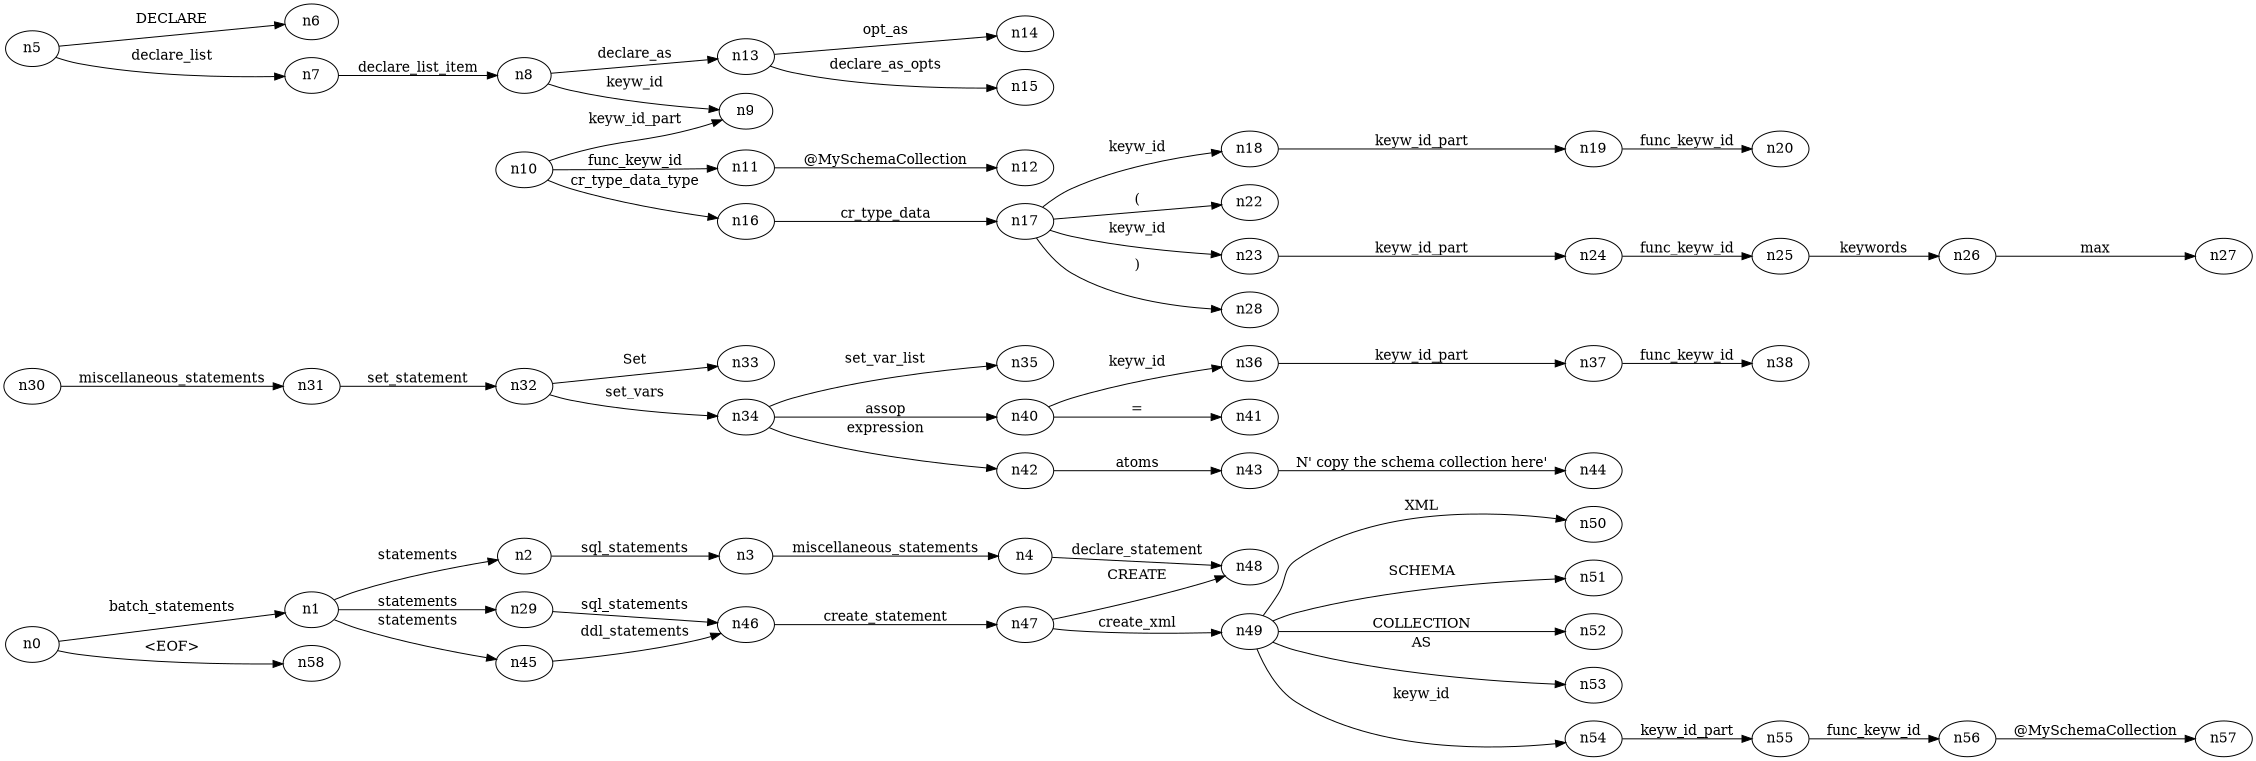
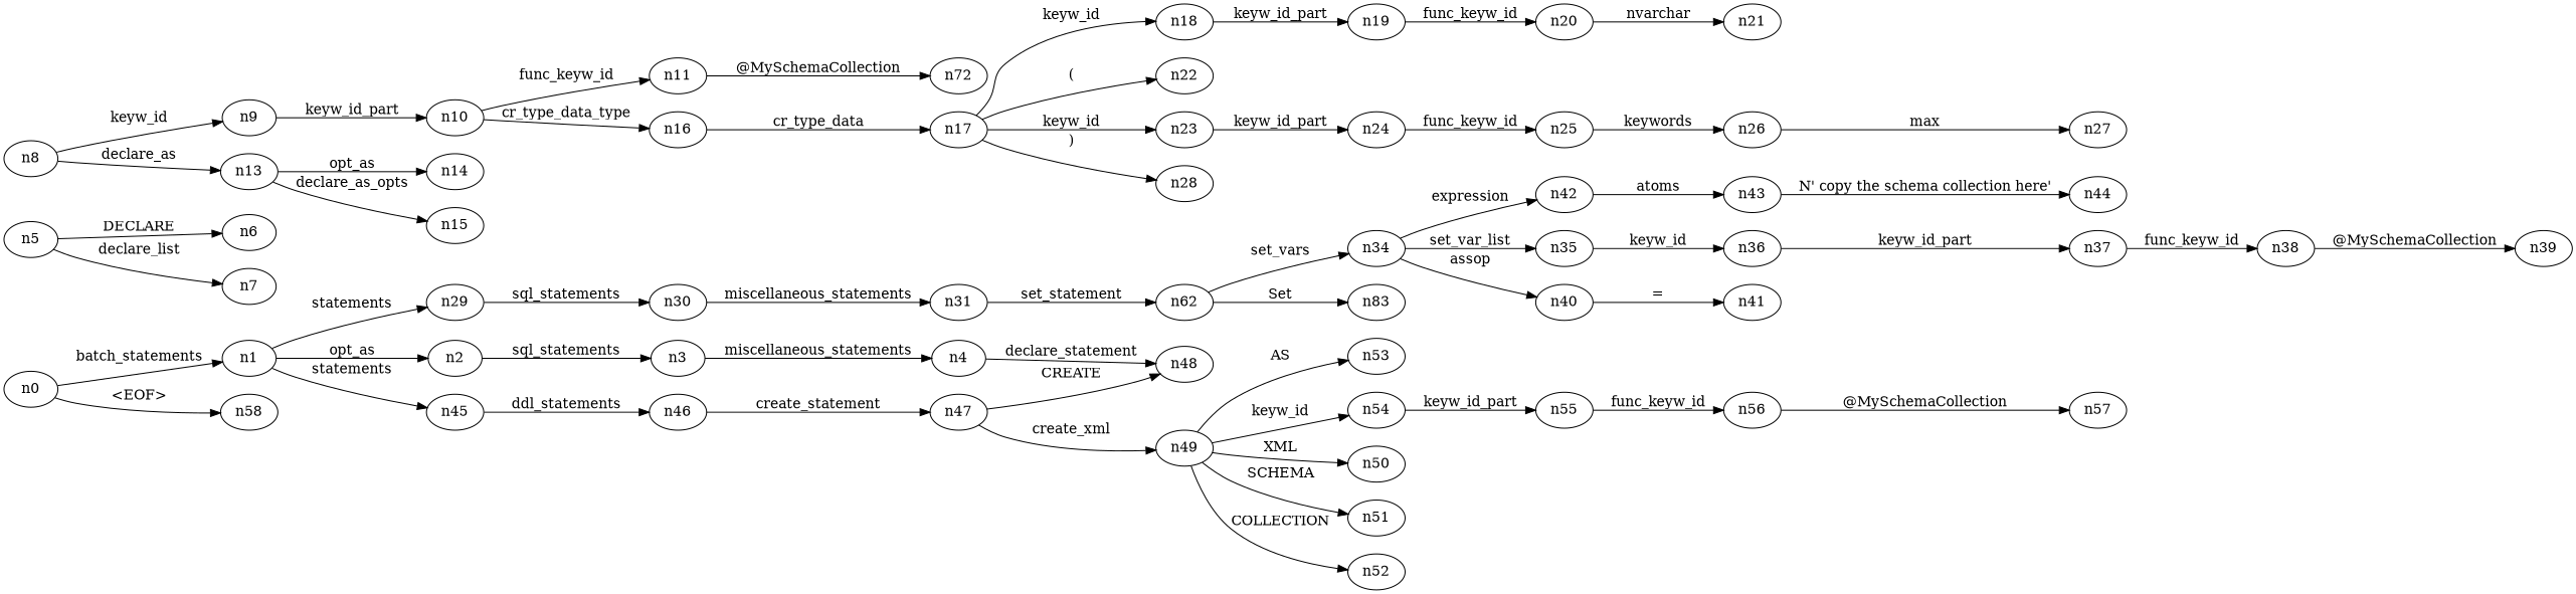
  digraph {
    rankdir=LR
    n0
    n1
    n58
    n2
    n29
    n45
    n3
    n30
    n46
    n4
    n48
    n5
    n6
    n7
    n8
    n9
    n13
    n10
    n14
    n15
    n11
    n16
-   n12
+   n12 [label=n72]
    n17
    n18
    n22
    n23
    n28
    n19
    n24
    n20
+   n21
    n25
    n26
    n27
    n31
-   n32
-   n33
+   n32 [label=n62]
+   n33 [label=n83]
    n34
    n35
    n40
    n42
    n36
    n41
    n43
    n37
    n38
+   n39
    n44
    n47
    n49
    n50
    n51
    n52
    n53
    n54
    n55
    n56
    n57
    n0 -> n1 [label=batch_statements]
    n0 -> n58 [label="<EOF>"]
-   n1 -> n2 [label=statements]
+   n1 -> n2 [label=opt_as]
    n1 -> n29 [label=statements]
    n1 -> n45 [label=statements]
    n2 -> n3 [label=sql_statements]
-   n29 -> n46 [label=sql_statements]
+   n29 -> n30 [label=sql_statements]
    n45 -> n46 [label=ddl_statements]
    n3 -> n4 [label=miscellaneous_statements]
    n30 -> n31 [label=miscellaneous_statements]
    n46 -> n47 [label=create_statement]
    n4 -> n48 [label=declare_statement]
    n5 -> n6 [label=DECLARE]
    n5 -> n7 [label=declare_list]
-   n7 -> n8 [label=declare_list_item]
    n8 -> n9 [label=keyw_id]
    n8 -> n13 [label=declare_as]
-   n10 -> n9 [label=keyw_id_part]
+   n9 -> n10 [label=keyw_id_part]
    n13 -> n14 [label=opt_as]
    n13 -> n15 [label=declare_as_opts]
    n10 -> n11 [label=func_keyw_id]
    n10 -> n16 [label=cr_type_data_type]
    n11 -> n12 [label="@MySchemaCollection"]
    n16 -> n17 [label=cr_type_data]
    n17 -> n18 [label=keyw_id]
    n17 -> n22 [label="("]
    n17 -> n23 [label=keyw_id]
    n17 -> n28 [label=")"]
    n18 -> n19 [label=keyw_id_part]
    n23 -> n24 [label=keyw_id_part]
    n19 -> n20 [label=func_keyw_id]
    n24 -> n25 [label=func_keyw_id]
+   n20 -> n21 [label=nvarchar]
    n25 -> n26 [label=keywords]
    n26 -> n27 [label=max]
    n31 -> n32 [label=set_statement]
    n32 -> n33 [label=Set]
    n32 -> n34 [label=set_vars]
    n34 -> n35 [label=set_var_list]
    n34 -> n40 [label=assop]
    n34 -> n42 [label=expression]
-   n40 -> n36 [label=keyw_id]
+   n35 -> n36 [label=keyw_id]
    n40 -> n41 [label="="]
    n42 -> n43 [label=atoms]
    n36 -> n37 [label=keyw_id_part]
    n43 -> n44 [label="N' copy the schema collection here'"]
    n37 -> n38 [label=func_keyw_id]
+   n38 -> n39 [label="@MySchemaCollection"]
    n47 -> n48 [label=CREATE]
    n47 -> n49 [label=create_xml]
    n49 -> n50 [label=XML]
    n49 -> n51 [label=SCHEMA]
    n49 -> n52 [label=COLLECTION]
    n49 -> n53 [label=AS]
    n49 -> n54 [label=keyw_id]
    n54 -> n55 [label=keyw_id_part]
    n55 -> n56 [label=func_keyw_id]
    n56 -> n57 [label="@MySchemaCollection"]
  }
